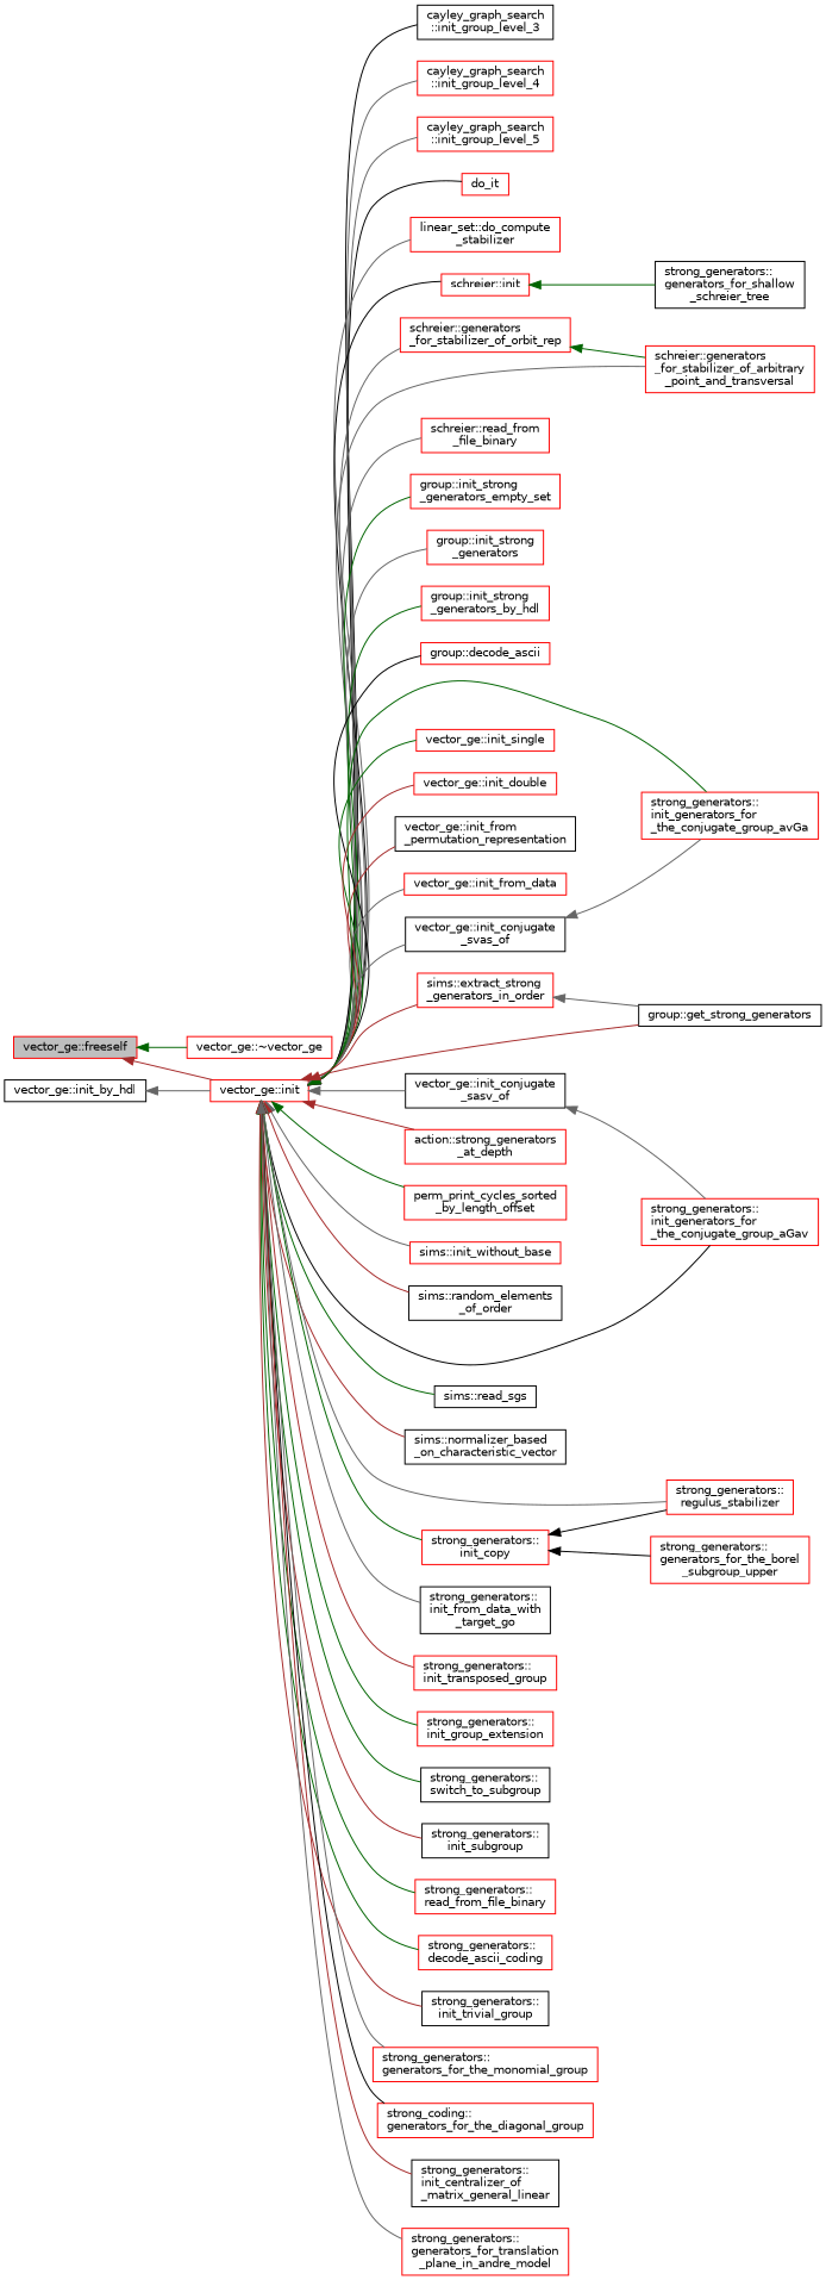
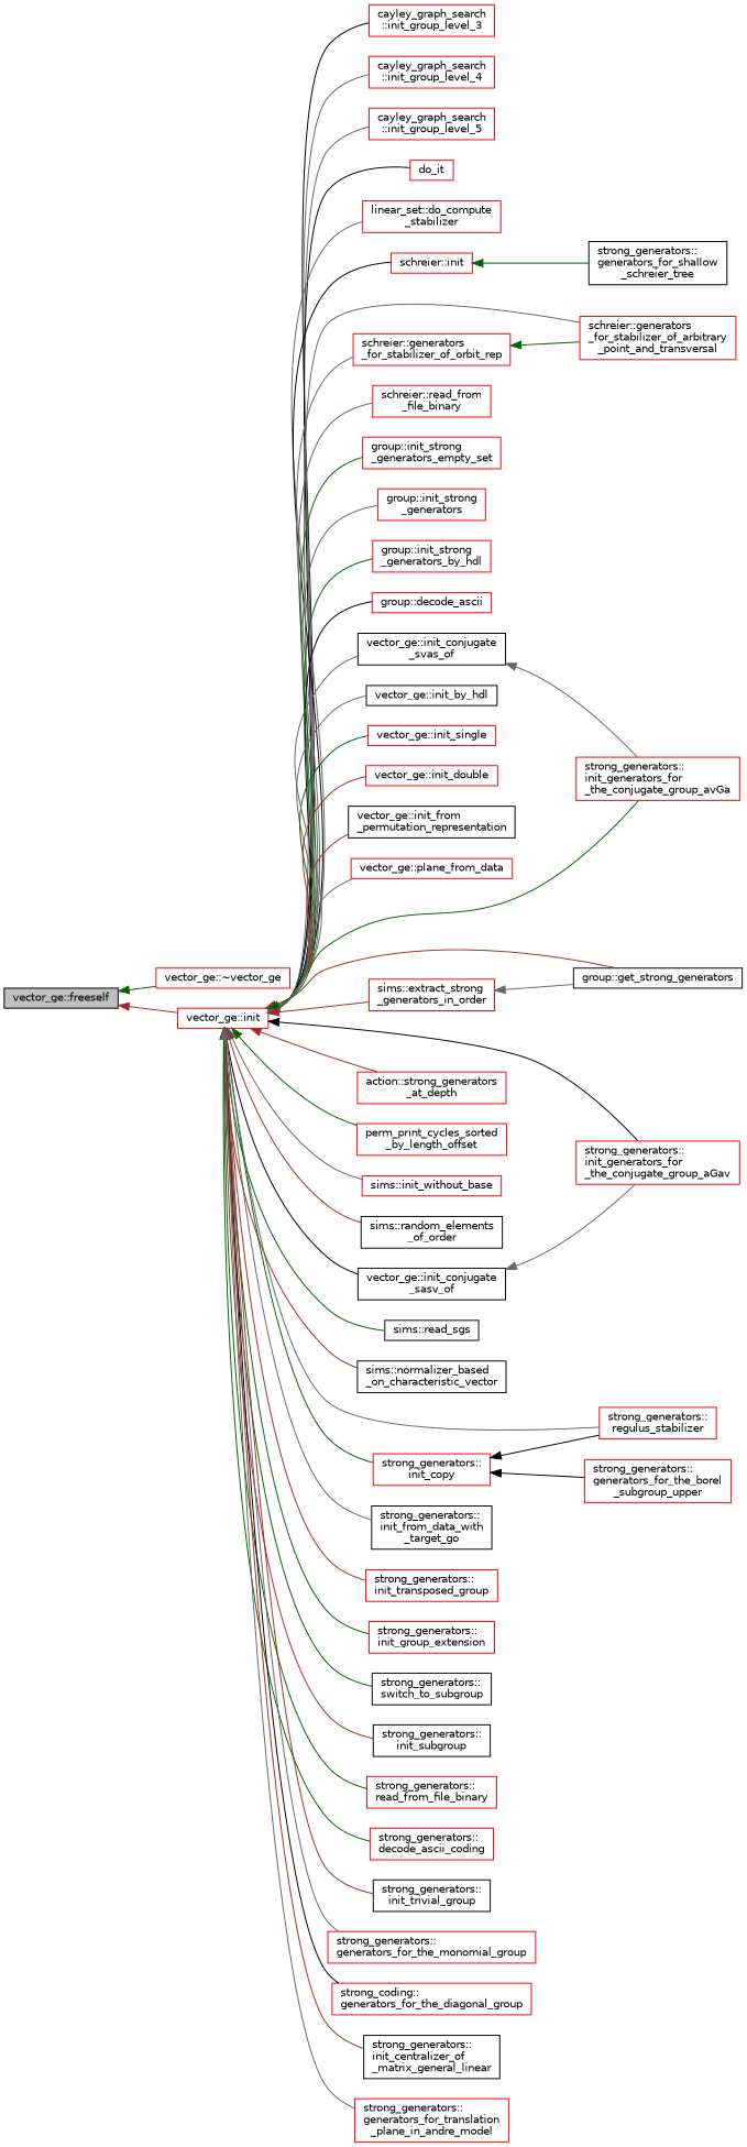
  digraph {
    rankdir=LR
    node [color=red fillcolor=white fontname=Helvetica fontsize=10 shape=record style=filled]
    edge [color=gray40 dir=back fontname=Helvetica fontsize=10 labelfontname=Helvetica labelfontsize=10 style=solid]
-   n1 [fillcolor=grey75 fontcolor=black height=0.2 label="vector_ge::freeself" width=0.4]
+   n1 [color=black fillcolor=grey75 fontcolor=black height=0.2 label="vector_ge::freeself" width=0.4]
    n2 [height=0.2 label="vector_ge::~vector_ge" width=0.4]
    n3 [height=0.2 label="vector_ge::init" width=0.4]
-   n4 [color=black height=0.2 label="cayley_graph_search\l::init_group_level_3" width=0.4]
+   n4 [height=0.2 label="cayley_graph_search\l::init_group_level_3" width=0.4]
    n5 [height=0.2 label="cayley_graph_search\l::init_group_level_4" width=0.4]
    n6 [height=0.2 label="cayley_graph_search\l::init_group_level_5" width=0.4]
    n7 [height=0.2 label=do_it width=0.4]
    n8 [height=0.2 label="linear_set::do_compute\l_stabilizer" width=0.4]
    n9 [height=0.2 label="schreier::init" width=0.4]
    n10 [height=0.2 label="schreier::generators\l_for_stabilizer_of_arbitrary\l_point_and_transversal" width=0.4]
    n11 [height=0.2 label="schreier::generators\l_for_stabilizer_of_orbit_rep" width=0.4]
    n12 [height=0.2 label="schreier::read_from\l_file_binary" width=0.4]
    n13 [height=0.2 label="group::init_strong\l_generators_empty_set" width=0.4]
    n14 [height=0.2 label="group::init_strong\l_generators" width=0.4]
    n15 [height=0.2 label="group::init_strong\l_generators_by_hdl" width=0.4]
    n16 [height=0.2 label="group::decode_ascii" width=0.4]
    n17 [color=black height=0.2 label="group::get_strong_generators" width=0.4]
    n18 [color=black height=0.2 label="vector_ge::init_by_hdl" width=0.4]
    n19 [height=0.2 label="vector_ge::init_single" width=0.4]
    n20 [height=0.2 label="vector_ge::init_double" width=0.4]
    n21 [color=black height=0.2 label="vector_ge::init_from\l_permutation_representation" width=0.4]
-   n22 [height=0.2 label="vector_ge::init_from_data" width=0.4]
+   n22 [height=0.2 label="vector_ge::plane_from_data" width=0.4]
    n23 [color=black height=0.2 label="vector_ge::init_conjugate\l_svas_of" width=0.4]
    n24 [height=0.2 label="strong_generators::\linit_generators_for\l_the_conjugate_group_avGa" width=0.4]
    n25 [color=black height=0.2 label="vector_ge::init_conjugate\l_sasv_of" width=0.4]
    n26 [height=0.2 label="strong_generators::\linit_generators_for\l_the_conjugate_group_aGav" width=0.4]
    n27 [height=0.2 label="action::strong_generators\l_at_depth" width=0.4]
    n28 [height=0.2 label="perm_print_cycles_sorted\l_by_length_offset" width=0.4]
    n29 [height=0.2 label="sims::init_without_base" width=0.4]
    n30 [color=black height=0.2 label="sims::random_elements\l_of_order" width=0.4]
    n31 [height=0.2 label="sims::extract_strong\l_generators_in_order" width=0.4]
    n32 [color=black height=0.2 label="sims::read_sgs" width=0.4]
    n33 [color=black height=0.2 label="sims::normalizer_based\l_on_characteristic_vector" width=0.4]
    n34 [height=0.2 label="strong_generators::\linit_copy" width=0.4]
    n35 [height=0.2 label="strong_generators::\lregulus_stabilizer" width=0.4]
    n36 [color=black height=0.2 label="strong_generators::\linit_from_data_with\l_target_go" width=0.4]
    n37 [height=0.2 label="strong_generators::\linit_transposed_group" width=0.4]
    n38 [height=0.2 label="strong_generators::\linit_group_extension" width=0.4]
    n39 [color=black height=0.2 label="strong_generators::\lswitch_to_subgroup" width=0.4]
    n40 [color=black height=0.2 label="strong_generators::\linit_subgroup" width=0.4]
    n41 [height=0.2 label="strong_generators::\lread_from_file_binary" width=0.4]
    n42 [height=0.2 label="strong_generators::\ldecode_ascii_coding" width=0.4]
    n43 [color=black height=0.2 label="strong_generators::\linit_trivial_group" width=0.4]
    n44 [height=0.2 label="strong_generators::\lgenerators_for_the_monomial_group" width=0.4]
    n45 [height=0.2 label="strong_coding::\lgenerators_for_the_diagonal_group" width=0.4]
    n46 [color=black height=0.2 label="strong_generators::\linit_centralizer_of\l_matrix_general_linear" width=0.4]
    n47 [height=0.2 label="strong_generators::\lgenerators_for_translation\l_plane_in_andre_model" width=0.4]
    n48 [color=black height=0.2 label="strong_generators::\lgenerators_for_shallow\l_schreier_tree" width=0.4]
    n49 [height=0.2 label="strong_generators::\lgenerators_for_the_borel\l_subgroup_upper" width=0.4]
    n1 -> n2 [color=darkgreen]
    n1 -> n3 [color=brown]
    n3 -> n4 [color=black]
    n3 -> n5
    n3 -> n6
    n3 -> n7 [color=black]
    n3 -> n8
    n3 -> n9 [color=black]
    n3 -> n10
    n3 -> n11
    n3 -> n12
    n3 -> n13 [color=darkgreen]
    n3 -> n14
    n3 -> n15 [color=darkgreen]
    n3 -> n16 [color=black]
    n3 -> n17 [color=brown]
-   n18 -> n3
+   n3 -> n18
    n3 -> n19 [color=darkgreen]
    n3 -> n20 [color=brown]
    n3 -> n21 [color=brown]
    n3 -> n22
    n3 -> n23
    n3 -> n24 [color=darkgreen]
-   n3 -> n25
+   n3 -> n25 [color=black]
    n3 -> n26 [color=black]
    n3 -> n27 [color=brown]
    n3 -> n28 [color=darkgreen]
    n3 -> n29
    n3 -> n30 [color=brown]
    n3 -> n31 [color=brown]
    n3 -> n32 [color=darkgreen]
    n3 -> n33 [color=brown]
    n3 -> n34 [color=darkgreen]
    n3 -> n35
    n3 -> n36
    n3 -> n37 [color=brown]
    n3 -> n38 [color=darkgreen]
    n3 -> n39 [color=darkgreen]
    n3 -> n40 [color=brown]
    n3 -> n41 [color=darkgreen]
    n3 -> n42 [color=darkgreen]
    n3 -> n43 [color=brown]
    n3 -> n44
    n3 -> n45 [color=black]
    n3 -> n46 [color=brown]
    n3 -> n47
    n9 -> n48 [color=darkgreen]
    n11 -> n10 [color=darkgreen]
    n23 -> n24
    n25 -> n26
    n31 -> n17
    n34 -> n35 [color=black]
    n34 -> n49 [color=black]
  }
